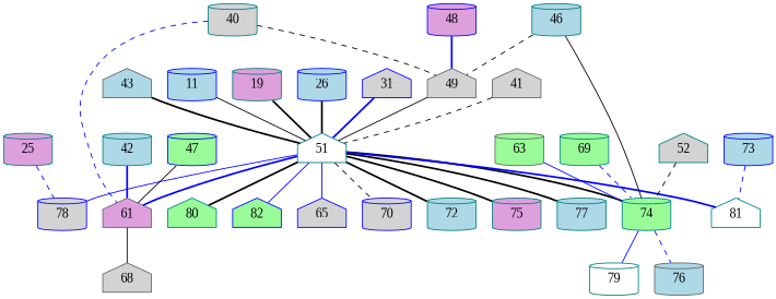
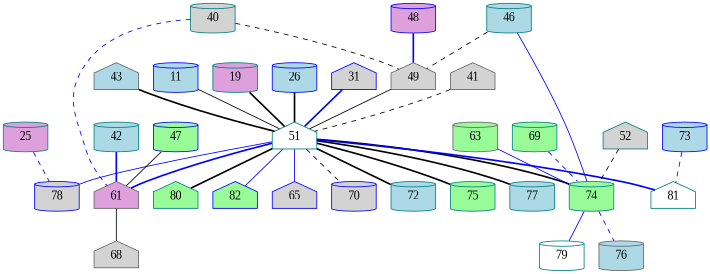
  graph {
    fontname="Liberation Serif"
    node [color=teal fillcolor=lightgrey fontname="Liberation Serif" shape=cylinder style=filled]
    edge [color=black fontname="Liberation Serif" style=bold]
    51 [fillcolor=white shape=house super="+3+33+4+5+8+12+9+35"]
    78 [color=blue super="+15"]
    61 [color=gray40 fillcolor=plum shape=house super="+29+60+56"]
    74 [fillcolor=palegreen super="+66+36+57+71"]
    65 [color=blue shape=house]
    70 [color=blue]
    72 [fillcolor=lightblue super="+32+44+58"]
-   75 [fillcolor=plum]
+   75 [fillcolor=palegreen]
    77 [fillcolor=lightblue super="+38"]
    80 [fillcolor=palegreen shape=house super="+50"]
    81 [fillcolor=white shape=house super="+34+59"]
    82 [color=blue fillcolor=palegreen shape=house]
    11 [color=blue fillcolor=lightblue]
    19 [fillcolor=plum]
    25 [fillcolor=plum]
    26 [color=blue fillcolor=lightblue]
    31 [color=blue shape=house]
    49 [color=gray40 shape=house super="+30+22"]
    40
    68 [color=gray40 shape=house]
    41 [color=gray40 shape=house]
    42 [fillcolor=lightblue]
    43 [color=gray40 fillcolor=lightblue shape=house]
    46 [fillcolor=lightblue super="+39"]
    76 [color=gray40 fillcolor=lightblue]
    79 [fillcolor=white]
    47 [color=blue fillcolor=palegreen]
    48 [color=blue fillcolor=plum]
    52 [shape=house]
    63 [color=gray40 fillcolor=palegreen]
    69 [fillcolor=palegreen super="+67"]
    73 [color=blue fillcolor=lightblue]
    51 -- 78 [color=blue style=solid weight=3]
    51 -- 61 [color=blue weight=4]
    51 -- 74 [weight=3]
    51 -- 65 [color=blue style=solid]
    51 -- 70 [style=dashed]
    51 -- 72
    51 -- 75
    51 -- 77
    51 -- 80
    51 -- 81 [color=blue]
    51 -- 82 [color=blue style=solid]
    61 -- 68 [style=solid]
    74 -- 76 [color=blue style=dashed]
    74 -- 79 [color=blue style=solid]
    11 -- 51 [style=solid]
    19 -- 51
    25 -- 78 [color=blue style=dashed]
    26 -- 51
    31 -- 51 [color=blue]
    49 -- 51 [style=solid weight=2]
    40 -- 61 [color=blue style=dashed]
    40 -- 49 [style=dashed]
    41 -- 51 [style=dashed]
    42 -- 61 [color=blue]
    43 -- 51
-   46 -- 74 [style=solid]
+   46 -- 74 [color=blue style=solid]
    46 -- 49 [style=dashed]
    47 -- 61 [style=solid]
    48 -- 49 [color=blue]
    52 -- 74 [style=dashed]
    63 -- 74 [color=blue style=solid]
    69 -- 74 [color=blue style=dashed]
    73 -- 81 [color=blue style=dashed]
  }
